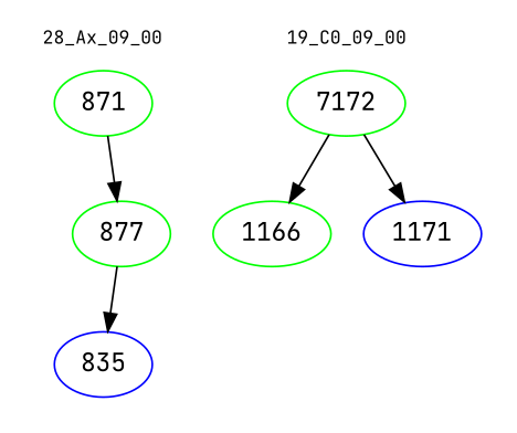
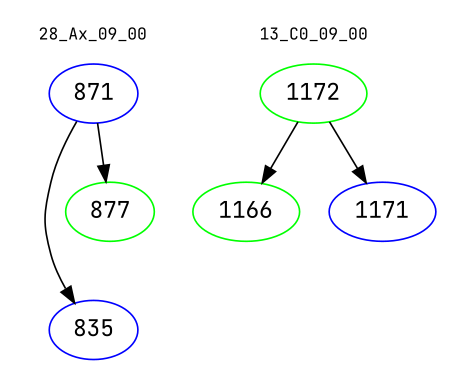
  digraph {
    fontname="JetBrains Mono"
    node [color=green fontname="JetBrains Mono"]
    edge [color=black fontname="JetBrains Mono"]
-   n1 [label=871]
+   n1 [color=blue label=871]
    n2 [color=blue label=835]
    n3 [label=877]
-   n4 [label=7172]
+   n4 [label=1172]
    n5 [label=1166]
    n6 [color=blue label=1171]
    subgraph cluster_1 {
      color=white
      fontsize=10
      label="28_Ax_09_00"
      n1
      n2
      n3
    }
    subgraph cluster_2 {
      color=white
      fontsize=10
-     label="19_C0_09_00"
+     label="13_C0_09_00"
      n4
      n5
      n6
    }
-   n3 -> n2
+   n1 -> n2
    n1 -> n3
    n4 -> n5
    n4 -> n6
  }
